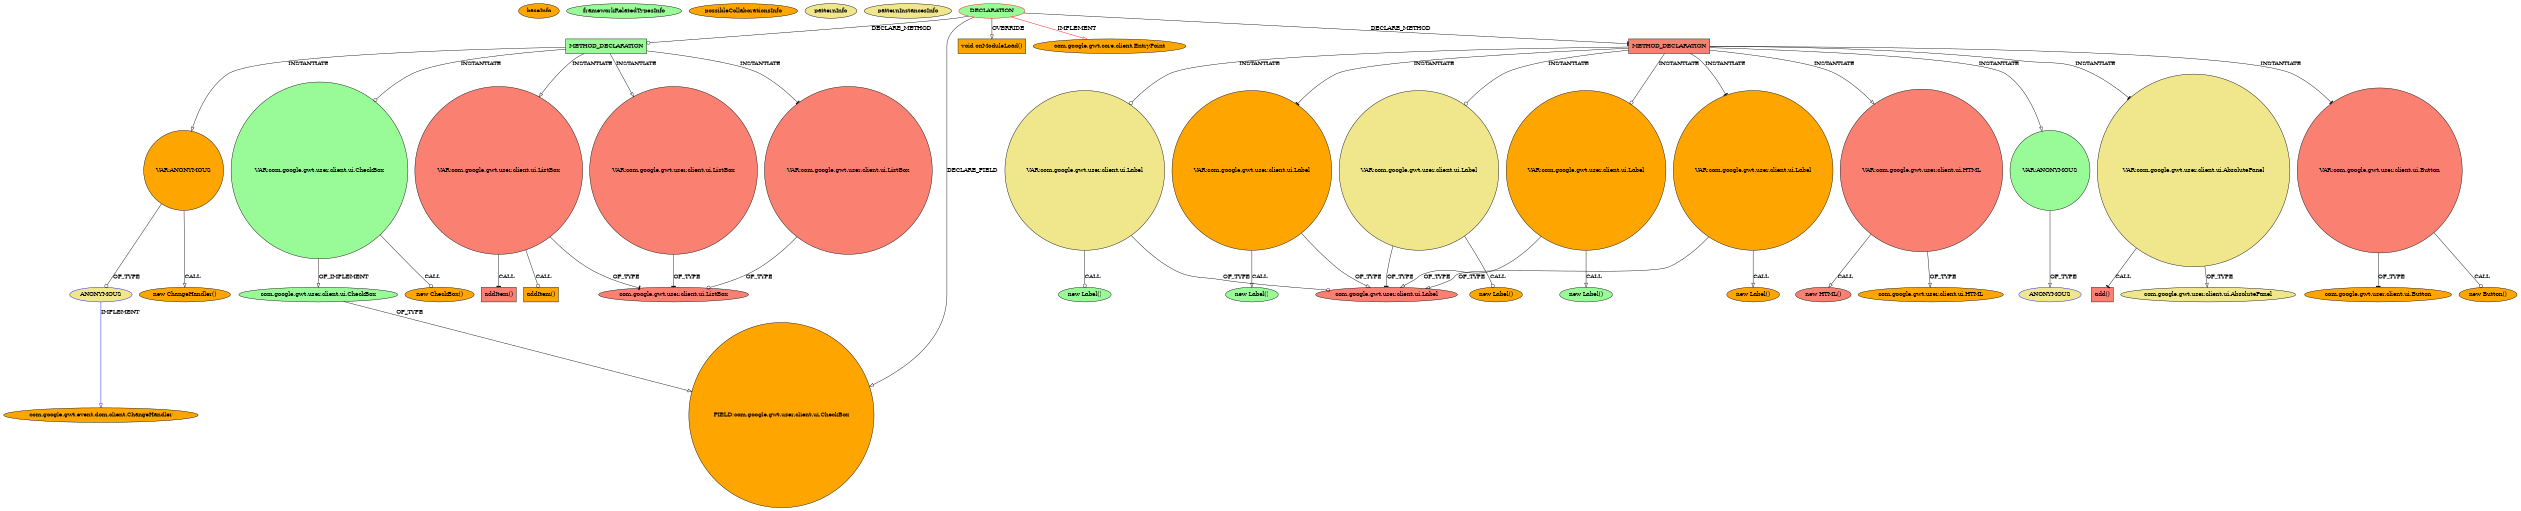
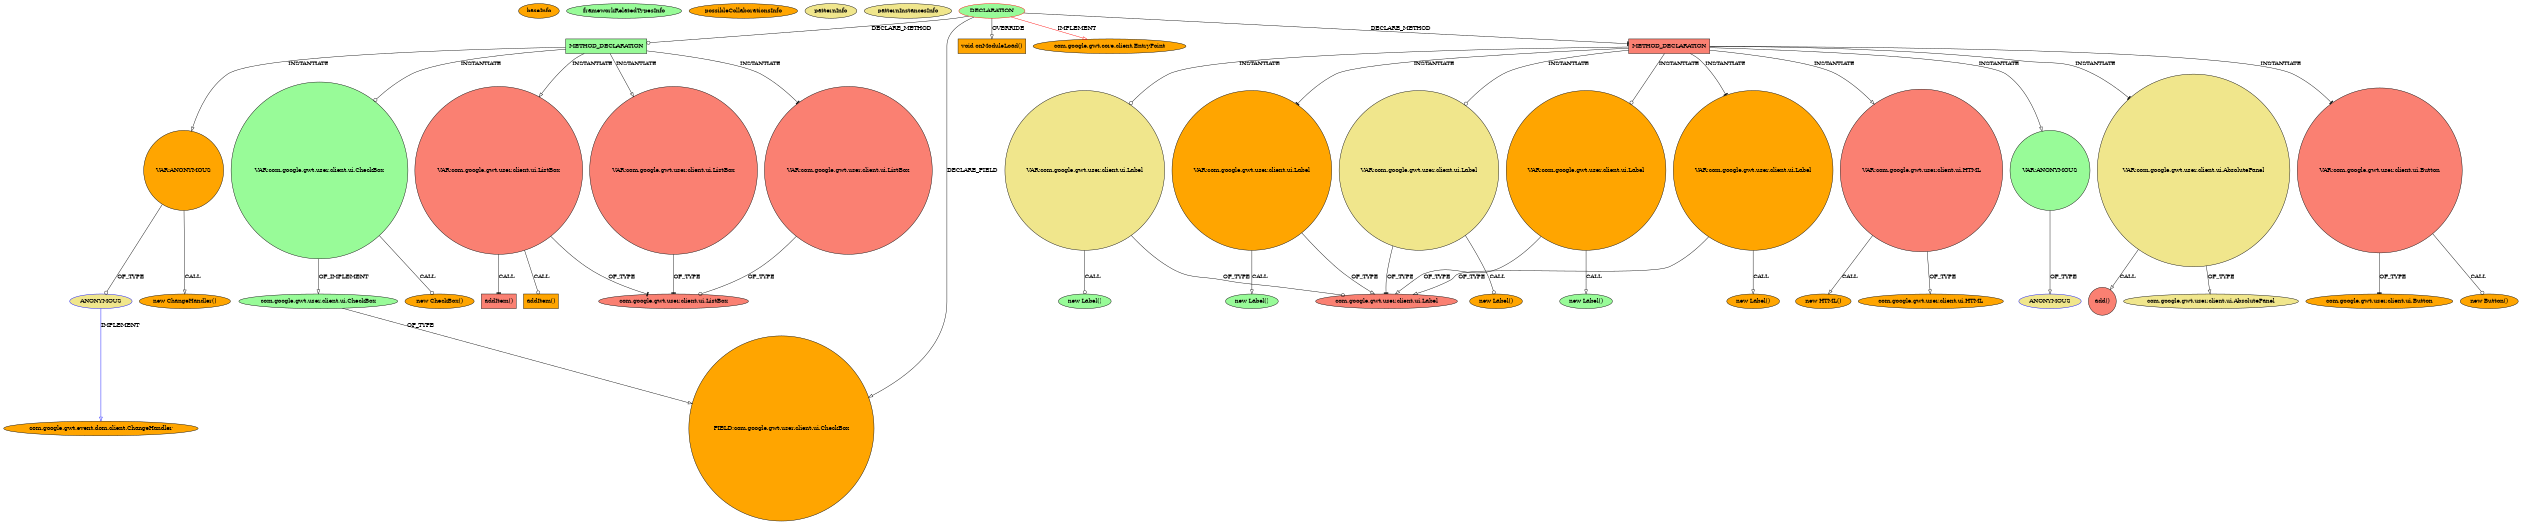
  digraph {
    node [fillcolor=orange style=filled isFrameworkType=false vertexType=VARIABLE_EXPRESION]
    edge [arrowhead=onormal]
    baseInfo [category=pattern graphId=1029 isAnonymous=false possibleRelation=true isFrameworkType="" vertexType=""]
    frameworkRelatedTypesInfo [0="com.google.gwt.core.client.EntryPoint" fillcolor=palegreen isFrameworkType="" vertexType=""]
    possibleCollaborationsInfo [0="1029~INSTANTIATION-CLIENT_METHOD_DECLARATION-~com.google.gwt.core.client.EntryPoint ~com.google.gwt.event.dom.client.ChangeHandler ~false~true" isFrameworkType="" vertexType=""]
    patternInfo [fillcolor=khaki frequency=2.0 patternRootClient=0 isFrameworkType="" vertexType=""]
    patternInstancesInfo [0="spydon-esiade~/spydon-esiade/esiade-master/src/net/esiade/client/Esiade.java~Esiade~4504" 1="DeannaSurma-Census~/DeannaSurma-Census/Census-master/src/com/cs4302/census/client/Census.java~Census~109" fillcolor=khaki isFrameworkType="" vertexType=""]
    n6 [label="new ChangeHandler()" vertexType=CONSTRUCTOR_CALL]
    n7 [label="VAR:ANONYMOUS" shape=circle]
    n8 [color=blue fillcolor=khaki label=ANONYMOUS vertexType=REFERENCE_ANONYMOUS_DECLARATION]
    n9 [label="com.google.gwt.event.dom.client.ChangeHandler" vertexType=FRAMEWORK_INTERFACE_TYPE]
    n10 [fillcolor=palegreen label=METHOD_DECLARATION shape=box vertexType=CLIENT_METHOD_DECLARATION]
    n11 [fillcolor=palegreen label="VAR:com.google.gwt.user.client.ui.CheckBox" shape=circle]
    n12 [fillcolor=salmon label="VAR:com.google.gwt.user.client.ui.ListBox" shape=circle]
    n13 [fillcolor=salmon label="VAR:com.google.gwt.user.client.ui.ListBox" shape=circle]
    n14 [fillcolor=salmon label="VAR:com.google.gwt.user.client.ui.ListBox" shape=circle]
    n15 [fillcolor=palegreen label="com.google.gwt.user.client.ui.CheckBox" vertexType=FRAMEWORK_CLASS_TYPE]
    n16 [label="new CheckBox()" vertexType=CONSTRUCTOR_CALL]
    n17 [label="addItem()" shape=box vertexType=INSIDE_CALL]
    n18 [fillcolor=salmon label="com.google.gwt.user.client.ui.ListBox" vertexType=FRAMEWORK_CLASS_TYPE]
    n19 [fillcolor=salmon label="addItem()" shape=box vertexType=INSIDE_CALL]
    n20 [color=red fillcolor=palegreen label=DECLARATION vertexType=ROOT_CLIENT_CLASS_DECLARATION]
    n21 [label="FIELD:com.google.gwt.user.client.ui.CheckBox" shape=circle vertexType=FIELD_DECLARATION]
    n22 [label="void onModuleLoad()" shape=box vertexType=OVERRIDING_METHOD_DECLARATION]
    n23 [label="com.google.gwt.core.client.EntryPoint" vertexType=FRAMEWORK_INTERFACE_TYPE]
    n24 [fillcolor=salmon label=METHOD_DECLARATION shape=box vertexType=CLIENT_METHOD_DECLARATION]
    n25 [fillcolor=khaki label="VAR:com.google.gwt.user.client.ui.Label" shape=circle]
    n26 [label="VAR:com.google.gwt.user.client.ui.Label" shape=circle]
    n27 [fillcolor=khaki label="VAR:com.google.gwt.user.client.ui.Label" shape=circle]
    n28 [label="VAR:com.google.gwt.user.client.ui.Label" shape=circle]
    n29 [label="VAR:com.google.gwt.user.client.ui.Label" shape=circle]
    n30 [fillcolor=salmon label="VAR:com.google.gwt.user.client.ui.HTML" shape=circle]
    n31 [fillcolor=palegreen label="VAR:ANONYMOUS" shape=circle]
    n32 [fillcolor=khaki label="VAR:com.google.gwt.user.client.ui.AbsolutePanel" shape=circle]
    n33 [fillcolor=salmon label="VAR:com.google.gwt.user.client.ui.Button" shape=circle]
    n34 [fillcolor=salmon label="com.google.gwt.user.client.ui.Label" vertexType=FRAMEWORK_CLASS_TYPE]
    n35 [fillcolor=palegreen label="new Label()" vertexType=CONSTRUCTOR_CALL]
    n36 [fillcolor=palegreen label="new Label()" vertexType=CONSTRUCTOR_CALL]
    n37 [label="new Label()" vertexType=CONSTRUCTOR_CALL]
    n38 [fillcolor=palegreen label="new Label()" vertexType=CONSTRUCTOR_CALL]
    n39 [label="new Label()" vertexType=CONSTRUCTOR_CALL]
-   n40 [fillcolor=salmon label="new HTML()" vertexType=CONSTRUCTOR_CALL]
+   n40 [label="new HTML()" vertexType=CONSTRUCTOR_CALL]
    n41 [label="com.google.gwt.user.client.ui.HTML" vertexType=FRAMEWORK_CLASS_TYPE]
    n42 [color=blue fillcolor=khaki label=ANONYMOUS vertexType=REFERENCE_ANONYMOUS_DECLARATION]
    n43 [fillcolor=khaki label="com.google.gwt.user.client.ui.AbsolutePanel" vertexType=FRAMEWORK_CLASS_TYPE]
-   n44 [fillcolor=salmon label="add()" shape=box vertexType=INSIDE_CALL]
+   n44 [fillcolor=salmon label="add()" shape=circle vertexType=INSIDE_CALL]
    n45 [label="new Button()" vertexType=CONSTRUCTOR_CALL]
    n46 [label="com.google.gwt.user.client.ui.Button" vertexType=FRAMEWORK_CLASS_TYPE]
    n7 -> n6 [label=CALL]
    n7 -> n8 [arrowhead=odot label=OF_TYPE]
    n8 -> n9 [color=blue label=IMPLEMENT]
    n10 -> n7 [label=INSTANTIATE]
    n10 -> n11 [arrowhead=odot label=INSTANTIATE]
    n10 -> n12 [label=INSTANTIATE]
    n10 -> n13 [arrowhead=tee label=INSTANTIATE]
    n10 -> n14 [label=INSTANTIATE]
    n11 -> n15 [label=OF_IMPLEMENT]
    n11 -> n16 [arrowhead=odot label=CALL]
    n12 -> n17 [arrowhead=odot label=CALL]
    n12 -> n18 [arrowhead=tee label=OF_TYPE]
    n12 -> n19 [arrowhead=tee label=CALL]
    n13 -> n18 [arrowhead=odot label=OF_TYPE]
    n14 -> n18 [arrowhead=tee label=OF_TYPE]
    n15 -> n21 [label=OF_TYPE]
    n20 -> n10 [arrowhead=odot label=DECLARE_METHOD]
    n20 -> n21 [label=DECLARE_FIELD]
    n20 -> n22 [label=OVERRIDE]
    n20 -> n23 [color=red label=IMPLEMENT]
    n20 -> n24 [arrowhead=tee label=DECLARE_METHOD]
    n24 -> n25 [arrowhead=odot label=INSTANTIATE]
    n24 -> n26 [arrowhead=tee label=INSTANTIATE]
    n24 -> n27 [arrowhead=odot label=INSTANTIATE]
    n24 -> n28 [arrowhead=odot label=INSTANTIATE]
    n24 -> n29 [arrowhead=tee label=INSTANTIATE]
    n24 -> n30 [label=INSTANTIATE]
    n24 -> n31 [label=INSTANTIATE]
    n24 -> n32 [arrowhead=tee label=INSTANTIATE]
    n24 -> n33 [arrowhead=tee label=INSTANTIATE]
    n25 -> n34 [arrowhead=odot label=OF_TYPE]
    n25 -> n35 [arrowhead=odot label=CALL]
    n26 -> n34 [label=OF_TYPE]
    n26 -> n36 [label=CALL]
    n27 -> n34 [arrowhead=tee label=OF_TYPE]
    n27 -> n37 [arrowhead=odot label=CALL]
    n28 -> n34 [label=OF_TYPE]
    n28 -> n38 [label=CALL]
    n29 -> n34 [label=OF_TYPE]
    n29 -> n39 [label=CALL]
    n30 -> n40 [label=CALL]
    n30 -> n41 [label=OF_TYPE]
    n31 -> n42 [label=OF_TYPE]
    n32 -> n43 [label=OF_TYPE]
-   n32 -> n44 [arrowhead=tee label=CALL]
+   n32 -> n44 [label=CALL]
    n33 -> n45 [arrowhead=odot label=CALL]
    n33 -> n46 [arrowhead=tee label=OF_TYPE]
  }
